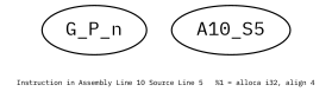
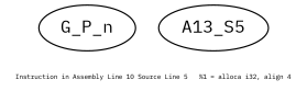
  digraph {
    fontsize=5
    label="Instruction in Assembly Line 10 Source Line 5	%1 = alloca i32, align 4"
    fontname="IBM Plex Mono"
    node [fontname="IBM Plex Mono"]
    G_P_n
-   A10_S5
+   A10_S5 [label=A13_S5]
  }
